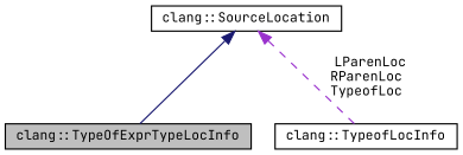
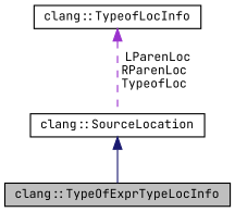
  digraph {
    fontname="JetBrains Mono"
    node [color=black fontname="JetBrains Mono" fontsize=10 shape=record]
    edge [dir=back fontname="JetBrains Mono" fontsize=10 labelfontname=Helvetica labelfontsize=10]
    n1 [fillcolor=grey75 fontcolor=black height=0.2 label="clang::TypeOfExprTypeLocInfo" style=filled width=0.4]
    n2 [height=0.2 label="clang::TypeofLocInfo" width=0.4]
    n3 [height=0.2 label="clang::SourceLocation" width=0.4]
    n3 -> n1 [color=midnightblue style=solid]
-   n3 -> n2 [color=darkorchid3 label=" LParenLoc\nRParenLoc\nTypeofLoc" style=dashed]
+   n2 -> n3 [color=darkorchid3 label=" LParenLoc\nRParenLoc\nTypeofLoc" style=dashed]
  }
